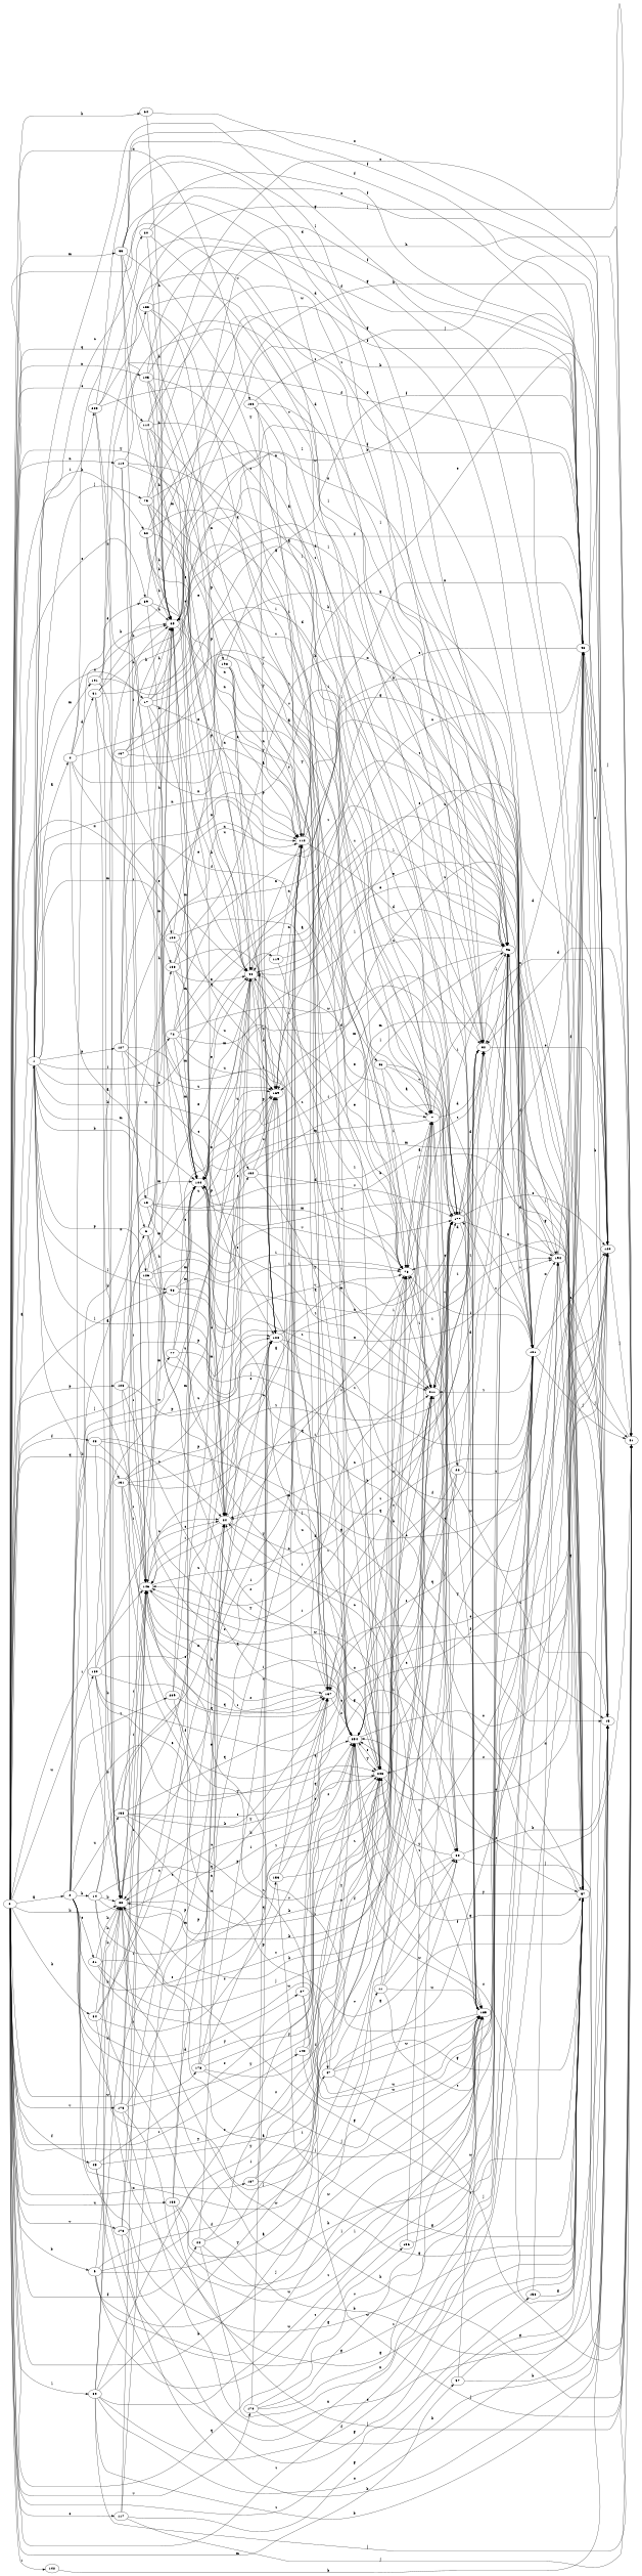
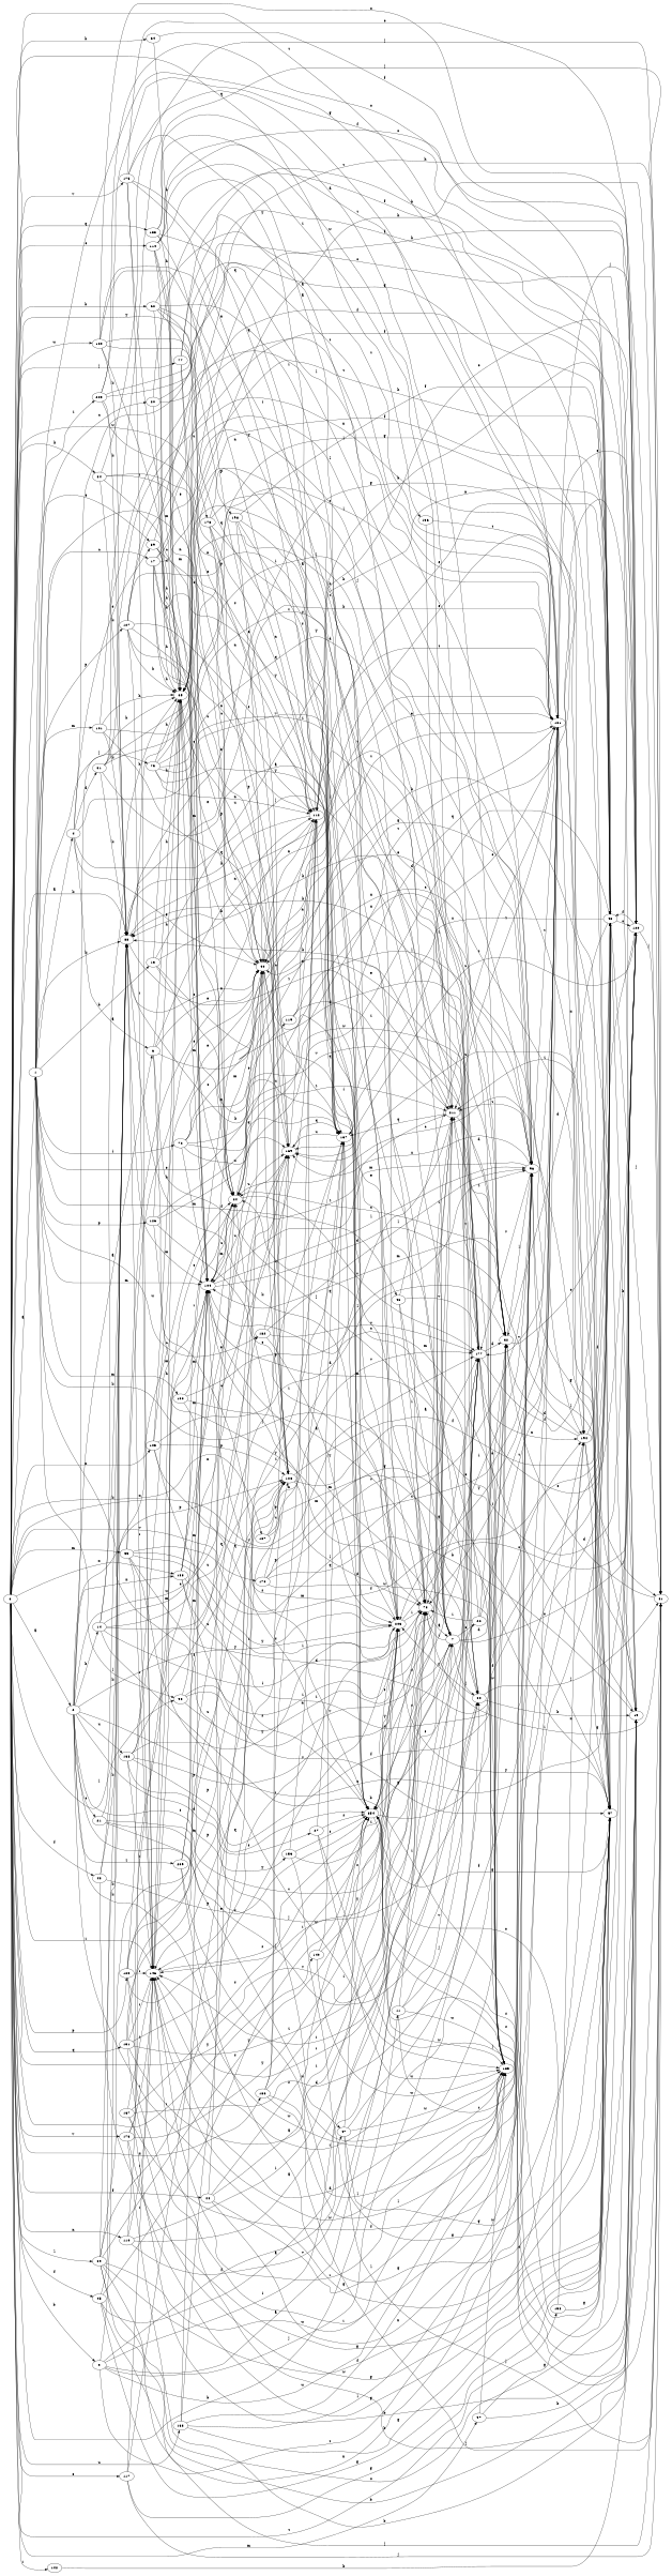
  strict digraph {
    rankdir=LR
    0
    1
    2
    9
    11
    39
    43
    44
    45
    62
    64
    77
    84
    88
    89
    93
    97
    99
    105
    110
    114
    117
    123
    131
    133
    136
    140
    142
    146
    158
    161
    163
    170
    173
    175
    177
    178
    180
    186
    187
    188
    198
    203
    4
    13
    17
    20
    46
    47
    57
    72
    79
    80
    100
    101
    104
    112
    119
    126
    127
    182
    205
    6
    14
    21
    27
    65
    120
    128
    153
    168
    185
    209
    7
    73
    48
    24
    n78 [label=854]
    194
    96
    40
    15
    81
    211
    32
    169
    137
    31
    167
    22
    0 -> 1 [label=a]
    0 -> 2 [label=a]
    0 -> 9 [label=b]
    0 -> 11 [label=b]
    0 -> 39 [label=e]
    0 -> 43 [label=f]
    0 -> 44 [label=f]
    0 -> 45 [label=f]
    0 -> 62 [label=h]
    0 -> 64 [label=h]
    0 -> 77 [label=j]
    0 -> 84 [label=k]
    0 -> 88 [label=k]
    0 -> 89 [label=l]
    0 -> 93 [label=l]
    0 -> 97 [label=m]
    0 -> 99 [label=m]
    0 -> 105 [label=n]
    0 -> 110 [label=n]
    0 -> 114 [label=o]
    0 -> 117 [label=o]
    0 -> 123 [label=p]
    0 -> 131 [label=q]
    0 -> 133 [label=q]
    0 -> 136 [label=q]
    0 -> 140 [label=r]
    0 -> 142 [label=r]
    0 -> 146 [label=r]
    0 -> 158 [label=t]
    0 -> 161 [label=t]
    0 -> 163 [label=u]
    0 -> 170 [label=v]
    0 -> 173 [label=v]
    0 -> 175 [label=v]
    0 -> 177 [label=v]
    0 -> 178 [label=w]
    0 -> 180 [label=w]
    0 -> 186 [label=x]
    0 -> 187 [label=x]
    0 -> 188 [label=x]
    0 -> 198 [label=y]
    0 -> 203 [label=y]
    1 -> 88 [label=k]
    1 -> 93 [label=l]
    1 -> 4 [label=a]
    1 -> 13 [label=b]
    1 -> 17 [label=c]
    1 -> 20 [label=c]
    1 -> 46 [label=f]
    1 -> 47 [label=f]
    1 -> 57 [label=g]
    1 -> 72 [label=i]
    1 -> 79 [label=j]
    1 -> 80 [label=j]
    1 -> 100 [label=m]
    1 -> 101 [label=m]
    1 -> 104 [label=m]
    1 -> 112 [label=n]
    1 -> 119 [label=o]
    1 -> 126 [label=p]
    1 -> 127 [label=p]
    1 -> 182 [label=w]
    1 -> 205 [label=z]
    2 -> 188 [label=x]
    2 -> 203 [label=y]
    2 -> 57 [label=g]
    2 -> 80 [label=j]
    2 -> 182 [label=w]
    2 -> 6 [label=a]
    2 -> 14 [label=b]
    2 -> 21 [label=c]
    2 -> 27 [label=d]
    2 -> 65 [label=h]
    2 -> 120 [label=o]
    2 -> 128 [label=p]
    2 -> 153 [label=s]
    2 -> 168 [label=u]
    2 -> 185 [label=w]
    2 -> 209 [label=z]
    9 -> 88 [label=k]
    9 -> 161 [label=t]
    9 -> 47 [label=f]
    9 -> 80 [label=j]
    9 -> 185 [label=w]
    9 -> 7 [label=a]
    9 -> 73 [label=i]
    11 -> 161 [label=t]
    11 -> 177 [label=v]
    11 -> 80 [label=j]
    11 -> 185 [label=w]
    11 -> 73 [label=i]
    39 -> 112 [label=n]
    39 -> 65 [label=h]
    39 -> 48 [label=f]
    39 -> 24 [label=c]
    43 -> 88 [label=k]
    43 -> 57 [label=g]
    43 -> 24 [label=c]
    43 -> n78 [label=s]
    44 -> 73 [label=i]
    44 -> 24 [label=c]
    44 -> n78 [label=s]
    44 -> 194 [label=x]
    44 -> 96 [label=l]
    45 -> 88 [label=k]
    45 -> 57 [label=g]
    45 -> 7 [label=a]
    45 -> n78 [label=s]
    45 -> 194 [label=x]
    62 -> 112 [label=n]
    62 -> 65 [label=h]
    62 -> 128 [label=p]
    62 -> 7 [label=a]
    62 -> 73 [label=i]
    62 -> 40 [label=e]
    64 -> 65 [label=h]
    64 -> 48 [label=f]
    77 -> 161 [label=t]
    77 -> 104 [label=m]
    77 -> 40 [label=e]
    77 -> 15 [label=b]
    84 -> 88 [label=k]
    84 -> 24 [label=c]
    84 -> n78 [label=s]
    84 -> 40 [label=e]
    84 -> 81 [label=j]
    88 -> 146 [label=r]
    88 -> 57 [label=g]
    88 -> 104 [label=m]
    88 -> 96 [label=l]
    88 -> 40 [label=e]
    88 -> 211 [label=z]
    89 -> 88 [label=k]
    89 -> 203 [label=y]
    89 -> 120 [label=o]
    89 -> 128 [label=p]
    89 -> 185 [label=w]
    89 -> 48 [label=f]
    89 -> n78 [label=s]
    89 -> 15 [label=b]
    89 -> 81 [label=j]
    93 -> 177 [label=v]
    93 -> 104 [label=m]
    93 -> 73 [label=i]
    93 -> 211 [label=z]
    97 -> 57 [label=g]
    97 -> 185 [label=w]
    97 -> 15 [label=b]
    99 -> 146 [label=r]
    99 -> 203 [label=y]
    99 -> 112 [label=n]
    99 -> 185 [label=w]
    99 -> 48 [label=f]
    99 -> 96 [label=l]
    99 -> 40 [label=e]
    99 -> 32 [label=d]
    105 -> 57 [label=g]
    105 -> 65 [label=h]
    105 -> 128 [label=p]
    105 -> n78 [label=s]
    105 -> 40 [label=e]
    105 -> 32 [label=d]
    110 -> 146 [label=r]
    110 -> 177 [label=v]
    110 -> 104 [label=m]
    110 -> 7 [label=a]
    110 -> 73 [label=i]
    114 -> 161 [label=t]
    114 -> 104 [label=m]
    114 -> 65 [label=h]
    114 -> 120 [label=o]
    114 -> 7 [label=a]
    114 -> 24 [label=c]
    114 -> 211 [label=z]
    117 -> 146 [label=r]
    117 -> 57 [label=g]
    117 -> 128 [label=p]
    117 -> 81 [label=j]
    123 -> 146 [label=r]
    123 -> 203 [label=y]
    123 -> 104 [label=m]
    123 -> 128 [label=p]
    123 -> 15 [label=b]
    123 -> 169 [label=u]
    131 -> 146 [label=r]
    131 -> 57 [label=g]
    131 -> 128 [label=p]
    131 -> 7 [label=a]
    131 -> 211 [label=z]
    131 -> 169 [label=u]
    131 -> 137 [label=q]
    133 -> 65 [label=h]
    133 -> 128 [label=p]
    133 -> 185 [label=w]
    133 -> 32 [label=d]
    133 -> 137 [label=q]
    136 -> 161 [label=t]
    136 -> 211 [label=z]
    140 -> 203 [label=y]
    140 -> 185 [label=w]
    140 -> 137 [label=q]
    142 -> 15 [label=b]
    146 -> 65 [label=h]
    146 -> 185 [label=w]
    146 -> 24 [label=c]
    146 -> n78 [label=s]
    146 -> 32 [label=d]
    158 -> 57 [label=g]
    158 -> 194 [label=x]
    161 -> 88 [label=k]
    161 -> 177 [label=v]
    161 -> 203 [label=y]
    161 -> 120 [label=o]
    161 -> 73 [label=i]
    161 -> 194 [label=x]
    161 -> 40 [label=e]
    161 -> 81 [label=j]
    161 -> 211 [label=z]
    161 -> 137 [label=q]
    163 -> 57 [label=g]
    163 -> 104 [label=m]
    163 -> 185 [label=w]
    163 -> 96 [label=l]
    163 -> 40 [label=e]
    170 -> 161 [label=t]
    170 -> 177 [label=v]
    170 -> 185 [label=w]
    170 -> 15 [label=b]
    170 -> 169 [label=u]
    173 -> 146 [label=r]
    173 -> 203 [label=y]
    173 -> 57 [label=g]
    173 -> 24 [label=c]
    173 -> 15 [label=b]
    175 -> 146 [label=r]
    175 -> 161 [label=t]
    175 -> 203 [label=y]
    175 -> 104 [label=m]
    175 -> 112 [label=n]
    175 -> 120 [label=o]
+   175 -> 137 [label=q]
    177 -> 88 [label=k]
    177 -> 146 [label=r]
    177 -> 65 [label=h]
    177 -> 120 [label=o]
    177 -> 185 [label=w]
    177 -> 48 [label=f]
    177 -> 194 [label=x]
    177 -> 40 [label=e]
    177 -> 32 [label=d]
    178 -> 203 [label=y]
    178 -> 128 [label=p]
    178 -> 185 [label=j]
    178 -> 24 [label=c]
    178 -> 211 [label=z]
    178 -> 137 [label=q]
    180 -> 88 [label=k]
    180 -> 203 [label=y]
    180 -> 120 [label=o]
    180 -> 73 [label=i]
    180 -> 24 [label=c]
    180 -> 169 [label=u]
    180 -> 137 [label=q]
    186 -> 112 [label=n]
    186 -> 128 [label=p]
    186 -> 73 [label=i]
    186 -> 96 [label=l]
    186 -> 81 [label=j]
    187 -> 177 [label=v]
    187 -> 57 [label=g]
    187 -> 128 [label=p]
    188 -> 57 [label=g]
    188 -> 104 [label=m]
    188 -> 73 [label=i]
    188 -> 194 [label=x]
    188 -> 40 [label=e]
    188 -> 169 [label=u]
    198 -> 203 [label=y]
    198 -> 112 [label=n]
    198 -> 48 [label=f]
    198 -> n78 [label=s]
    198 -> 40 [label=e]
    203 -> 88 [label=k]
    203 -> 146 [label=r]
    203 -> 104 [label=m]
    203 -> 120 [label=o]
    203 -> 73 [label=i]
    203 -> n78 [label=s]
    4 -> 39 [label=e]
    4 -> 177 [label=v]
    4 -> 80 [label=j]
    4 -> 6 [label=a]
    4 -> 120 [label=o]
    4 -> 40 [label=e]
    4 -> 31 [label=d]
    13 -> 161 [label=t]
    13 -> 177 [label=v]
    13 -> 65 [label=h]
    13 -> 15 [label=b]
    13 -> 32 [label=d]
    17 -> 203 [label=y]
    17 -> 65 [label=h]
    17 -> 128 [label=p]
    17 -> 7 [label=a]
    17 -> 48 [label=f]
    17 -> 96 [label=l]
    17 -> 40 [label=e]
    20 -> 57 [label=g]
    20 -> 65 [label=h]
    20 -> 48 [label=f]
    20 -> 96 [label=l]
    46 -> 161 [label=t]
    46 -> 177 [label=v]
    46 -> 7 [label=a]
    46 -> 73 [label=i]
    47 -> 57 [label=g]
    47 -> 185 [label=w]
    47 -> 48 [label=f]
    47 -> n78 [label=s]
    47 -> 81 [label=j]
    57 -> 203 [label=y]
    57 -> 24 [label=c]
    57 -> 96 [label=l]
    57 -> 40 [label=e]
    72 -> 161 [label=t]
    72 -> 57 [label=g]
    72 -> 104 [label=m]
    72 -> 185 [label=w]
    72 -> 15 [label=b]
    72 -> 211 [label=z]
    72 -> 169 [label=u]
    79 -> 203 [label=y]
    79 -> 57 [label=g]
    79 -> 112 [label=n]
    79 -> 65 [label=h]
    79 -> 48 [label=f]
    79 -> 211 [label=z]
    79 -> 32 [label=d]
    80 -> 88 [label=k]
    80 -> 203 [label=y]
    80 -> 40 [label=e]
    80 -> 15 [label=b]
    80 -> 81 [label=j]
    100 -> 104 [label=m]
    100 -> 7 [label=a]
    100 -> n78 [label=s]
    100 -> 96 [label=l]
    101 -> 88 [label=k]
    101 -> 177 [label=v]
    101 -> 65 [label=h]
    101 -> 81 [label=j]
    101 -> 137 [label=q]
    104 -> 24 [label=c]
    104 -> 96 [label=l]
    104 -> 211 [label=z]
    104 -> 32 [label=d]
    104 -> 169 [label=u]
    112 -> 88 [label=k]
    112 -> 161 [label=t]
    112 -> 120 [label=o]
    112 -> 24 [label=c]
    112 -> 32 [label=d]
    112 -> 137 [label=q]
    119 -> 112 [label=n]
    119 -> 96 [label=l]
    119 -> 211 [label=z]
    126 -> 203 [label=y]
    126 -> 65 [label=h]
    126 -> 73 [label=i]
    126 -> 194 [label=x]
    126 -> 137 [label=q]
    127 -> 146 [label=r]
    127 -> 161 [label=t]
    127 -> 112 [label=n]
    127 -> 65 [label=h]
    127 -> 73 [label=i]
    127 -> n78 [label=s]
    127 -> 96 [label=l]
    127 -> 169 [label=u]
    182 -> 177 [label=v]
    182 -> 203 [label=y]
    182 -> 96 [label=l]
    182 -> 169 [label=u]
    205 -> 88 [label=k]
    205 -> 161 [label=t]
    205 -> 112 [label=n]
    205 -> 120 [label=o]
    205 -> 48 [label=f]
    205 -> 96 [label=l]
    6 -> 80 [label=j]
    6 -> 112 [label=n]
    6 -> 65 [label=h]
    6 -> n78 [label=s]
    6 -> 194 [label=x]
    6 -> 40 [label=e]
    14 -> 88 [label=k]
    14 -> 112 [label=n]
    14 -> 65 [label=h]
    14 -> 73 [label=i]
    14 -> 15 [label=b]
    14 -> 211 [label=z]
    14 -> 137 [label=q]
    21 -> 88 [label=k]
    21 -> 177 [label=v]
    21 -> 80 [label=j]
    21 -> 185 [label=w]
    27 -> 185 [label=w]
    27 -> n78 [label=s]
    27 -> 81 [label=j]
    27 -> 137 [label=q]
    65 -> 104 [label=m]
    65 -> 24 [label=c]
    65 -> 169 [label=u]
    120 -> 65 [label=h]
    120 -> 48 [label=f]
    120 -> n78 [label=s]
    120 -> 81 [label=j]
    120 -> 169 [label=u]
    128 -> 120 [label=o]
    128 -> 73 [label=i]
    128 -> 48 [label=f]
    128 -> 24 [label=c]
    153 -> 57 [label=g]
    153 -> 112 [label=n]
    153 -> n78 [label=s]
    153 -> 211 [label=z]
    168 -> 146 [label=r]
    168 -> 177 [label=v]
    168 -> 203 [label=y]
    168 -> 48 [label=f]
    168 -> n78 [label=s]
    168 -> 169 [label=u]
    168 -> 137 [label=q]
    185 -> 146 [label=r]
    185 -> 104 [label=m]
    185 -> 65 [label=h]
    185 -> 24 [label=c]
    209 -> 57 [label=g]
    209 -> 104 [label=m]
    209 -> 96 [label=l]
    209 -> 40 [label=e]
    7 -> 146 [label=r]
    7 -> 80 [label=j]
    7 -> 104 [label=m]
    7 -> 120 [label=o]
    7 -> 73 [label=i]
    7 -> n78 [label=s]
    7 -> 32 [label=d]
    7 -> 22 [label=c]
    73 -> 104 [label=m]
    73 -> 7 [label=a]
    73 -> 211 [label=z]
    48 -> 112 [label=n]
    48 -> 65 [label=h]
    48 -> 120 [label=o]
    48 -> 24 [label=c]
    48 -> 40 [label=e]
    48 -> 15 [label=b]
    48 -> 81 [label=j]
    48 -> 32 [label=d]
    48 -> 169 [label=u]
    24 -> 146 [label=r]
    24 -> 161 [label=t]
    24 -> 177 [label=v]
    24 -> 104 [label=m]
    24 -> 40 [label=e]
    n78 -> 203 [label=y]
    n78 -> 57 [label=g]
    n78 -> 120 [label=o]
    n78 -> 185 [label=w]
    n78 -> 48 [label=f]
    194 -> 57 [label=g]
    194 -> 104 [label=m]
    194 -> 48 [label=f]
    194 -> 81 [label=j]
    194 -> 32 [label=d]
    96 -> 146 [label=r]
    96 -> 161 [label=t]
    96 -> 177 [label=v]
    96 -> 57 [label=g]
    96 -> 104 [label=m]
    96 -> 73 [label=i]
    96 -> 40 [label=e]
    96 -> 211 [label=z]
    96 -> 169 [label=u]
    40 -> 104 [label=m]
    40 -> 112 [label=n]
    40 -> 65 [label=h]
    40 -> 128 [label=p]
    40 -> 73 [label=i]
    40 -> 169 [label=u]
    15 -> 104 [label=m]
    15 -> n78 [label=s]
    15 -> 211 [label=z]
    15 -> 169 [label=u]
    81 -> 88 [label=k]
    81 -> 65 [label=h]
    81 -> 73 [label=i]
    81 -> n78 [label=s]
    81 -> 32 [label=d]
    211 -> 177 [label=v]
    211 -> n78 [label=s]
    211 -> 32 [label=d]
    211 -> 137 [label=q]
    32 -> 146 [label=r]
    32 -> 120 [label=o]
    32 -> 24 [label=c]
    32 -> 96 [label=l]
    32 -> 211 [label=z]
    169 -> 112 [label=n]
    169 -> 137 [label=q]
    137 -> 88 [label=k]
    137 -> 146 [label=r]
    137 -> 120 [label=o]
    137 -> n78 [label=s]
    137 -> 169 [label=u]
    31 -> 88 [label=k]
    31 -> 161 [label=t]
    31 -> 7 [label=a]
    31 -> 48 [label=f]
    31 -> 194 [label=x]
    31 -> 96 [label=l]
    167 -> 146 [label=r]
    167 -> 177 [label=v]
    167 -> 48 [label=f]
    167 -> 15 [label=b]
    167 -> 32 [label=d]
    22 -> 88 [label=k]
    22 -> 146 [label=r]
    22 -> 161 [label=t]
    22 -> 73 [label=i]
    22 -> n78 [label=s]
    22 -> 32 [label=d]
  }
